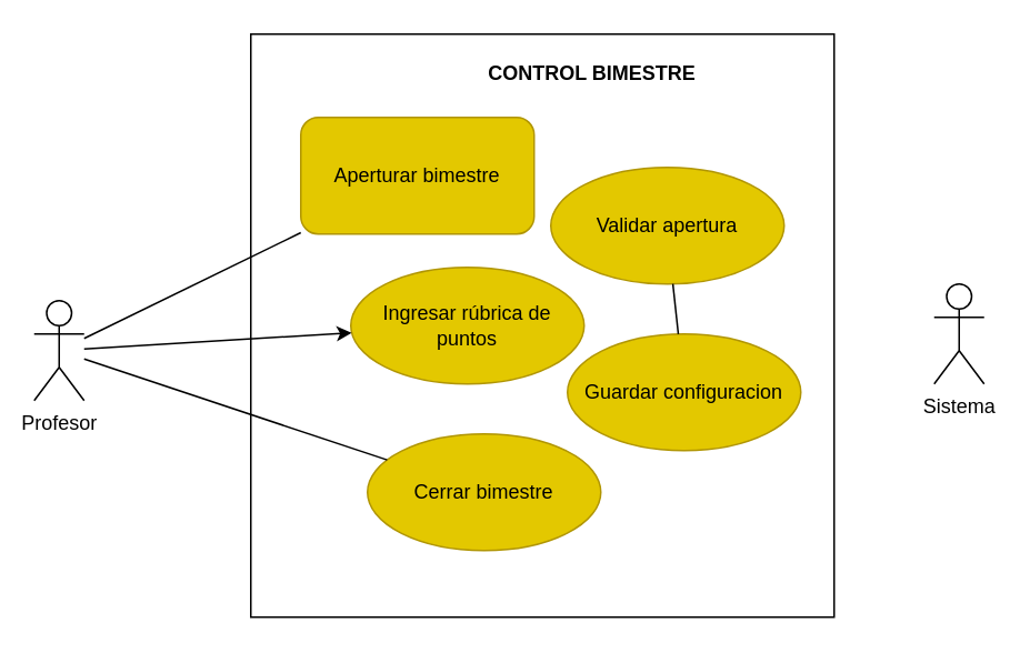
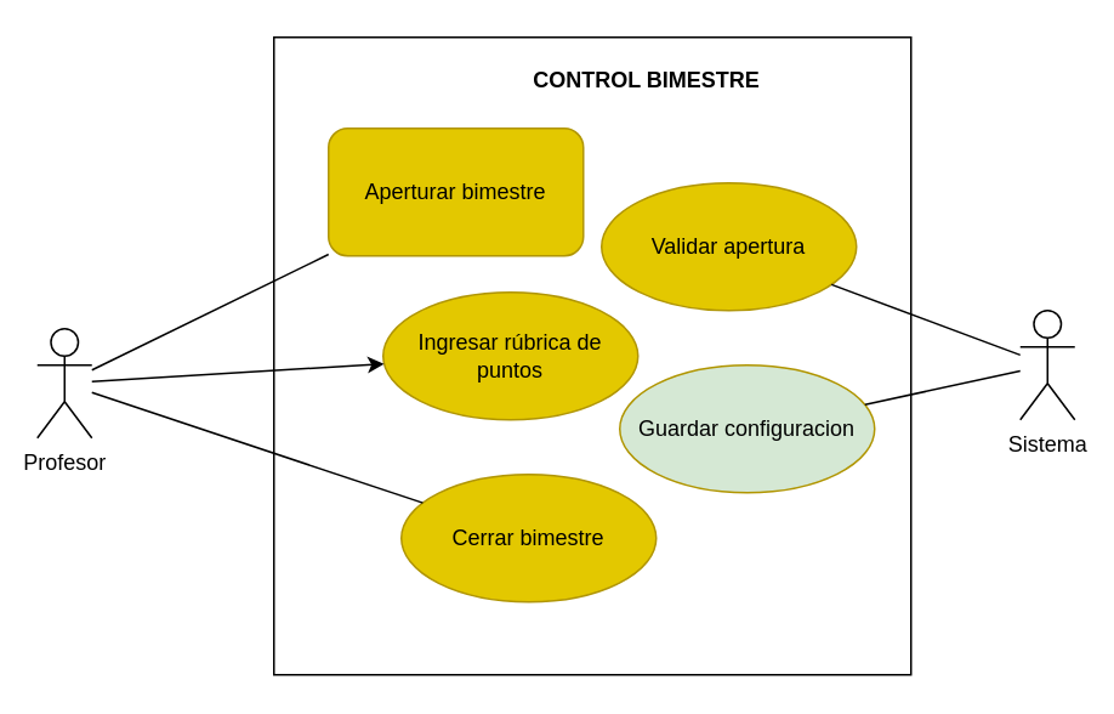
  <mxCell id="0" />
  <mxCell id="1" parent="0" />
  <mxCell id="2" value="" style="rounded=0;whiteSpace=wrap;html=1;" vertex="1" parent="1"><mxGeometry x="150" y="20" width="350" height="350" as="geometry" /></mxCell>
  <mxCell id="3" value="CONTROL BIMESTRE" style="text;align=center;fontStyle=1;verticalAlign=middle;spacingLeft=3;spacingRight=3;strokeColor=none;rotatable=0;points=[[0,0.5],[1,0.5]];portConstraint=eastwest;" vertex="1" parent="1"><mxGeometry x="315" y="30" width="80" height="26" as="geometry" /></mxCell>
  <mxCell id="4" value="Profesor" style="shape=umlActor;verticalLabelPosition=bottom;verticalAlign=top;html=1;" vertex="1" parent="1"><mxGeometry x="20" y="180" width="30" height="60" as="geometry" /></mxCell>
  <mxCell id="5" value="Sistema" style="shape=umlActor;verticalLabelPosition=bottom;verticalAlign=top;html=1;" vertex="1" parent="1"><mxGeometry x="560" y="170" width="30" height="60" as="geometry" /></mxCell>
  <mxCell id="6" value="Aperturar bimestre" style="whiteSpace=wrap;html=1;fillColor=#e3c800;strokeColor=#B09500;fontColor=#000000;rounded=1;" vertex="1" parent="1"><mxGeometry x="180" y="70" width="140" height="70" as="geometry" /></mxCell>
  <mxCell id="7" value="Validar apertura" style="ellipse;whiteSpace=wrap;html=1;fillColor=#e3c800;strokeColor=#B09500;fontColor=#000000;" vertex="1" parent="1"><mxGeometry x="330" y="100" width="140" height="70" as="geometry" /></mxCell>
- <mxCell id="8" value="Guardar configuracion" style="ellipse;whiteSpace=wrap;html=1;fillColor=#e3c800;strokeColor=#B09500;fontColor=#000000;" vertex="1" parent="1"><mxGeometry x="340" y="200" width="140" height="70" as="geometry" /></mxCell>
+ <mxCell id="8" value="Guardar configuracion" style="ellipse;whiteSpace=wrap;html=1;fillColor=#d5e8d4;strokeColor=#B09500;fontColor=#000000;" vertex="1" parent="1"><mxGeometry x="340" y="200" width="140" height="70" as="geometry" /></mxCell>
  <mxCell id="9" value="Ingresar rúbrica de puntos" style="ellipse;whiteSpace=wrap;html=1;fillColor=#e3c800;strokeColor=#B09500;fontColor=#000000;" vertex="1" parent="1"><mxGeometry x="210" y="160" width="140" height="70" as="geometry" /></mxCell>
  <mxCell id="10" value="Cerrar bimestre" style="ellipse;whiteSpace=wrap;html=1;fillColor=#e3c800;strokeColor=#B09500;fontColor=#000000;" vertex="1" parent="1"><mxGeometry x="220" y="260" width="140" height="70" as="geometry" /></mxCell>
  <mxCell id="11" value="" style="endArrow=none;html=1;rounded=0;" edge="1" parent="1" source="4" target="6"><mxGeometry width="50" height="50" relative="1" as="geometry"><mxPoint x="80" y="220" as="sourcePoint" /><mxPoint x="130" y="170" as="targetPoint" /></mxGeometry></mxCell>
- <mxCell id="12" value="" style="endArrow=none;html=1;rounded=0;" edge="1" parent="1" source="7" target="8"><mxGeometry width="50" height="50" relative="1" as="geometry"><mxPoint x="680" y="200" as="sourcePoint" /><mxPoint x="730" y="150" as="targetPoint" /></mxGeometry></mxCell>
+ <mxCell id="12" value="" style="endArrow=none;html=1;rounded=0;" edge="1" parent="1" source="7" target="5"><mxGeometry width="50" height="50" relative="1" as="geometry"><mxPoint x="680" y="200" as="sourcePoint" /><mxPoint x="730" y="150" as="targetPoint" /></mxGeometry></mxCell>
  <mxCell id="13" value="" style="endArrow=classic;html=1;rounded=0;" edge="1" parent="1" source="4" target="9"><mxGeometry width="50" height="50" relative="1" as="geometry"><mxPoint x="70" y="380" as="sourcePoint" /><mxPoint x="120" y="330" as="targetPoint" /></mxGeometry></mxCell>
  <mxCell id="14" value="" style="endArrow=none;html=1;rounded=0;" edge="1" parent="1" source="4" target="10"><mxGeometry width="50" height="50" relative="1" as="geometry"><mxPoint x="60" y="380" as="sourcePoint" /><mxPoint x="110" y="330" as="targetPoint" /></mxGeometry></mxCell>
+ <mxCell id="15" value="" style="endArrow=none;html=1;rounded=0;" edge="1" parent="1" source="8" target="5"><mxGeometry width="50" height="50" relative="1" as="geometry"><mxPoint x="410" y="230" as="sourcePoint" /><mxPoint x="460" y="180" as="targetPoint" /></mxGeometry></mxCell>
